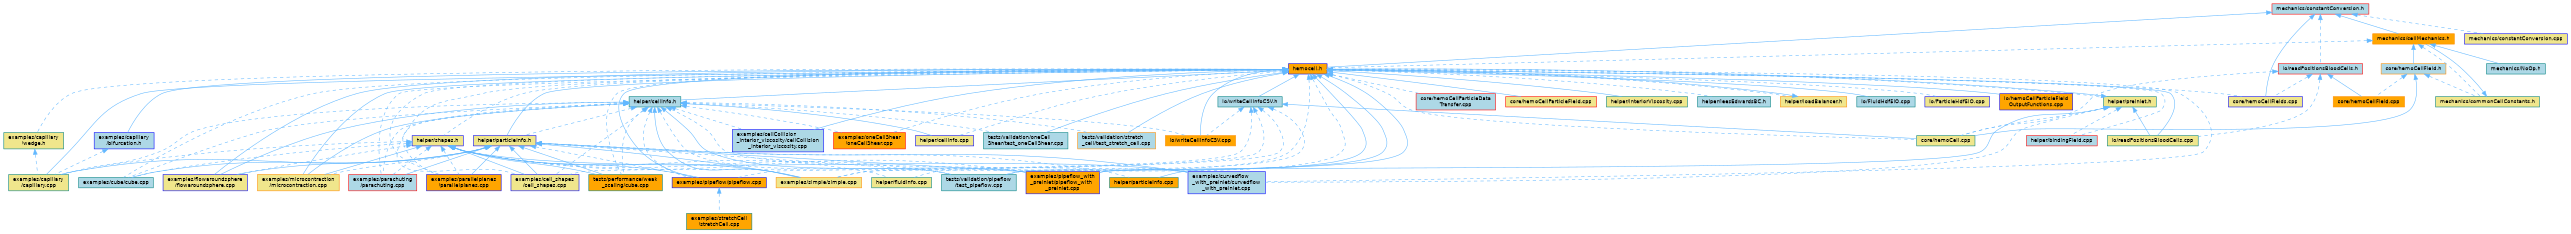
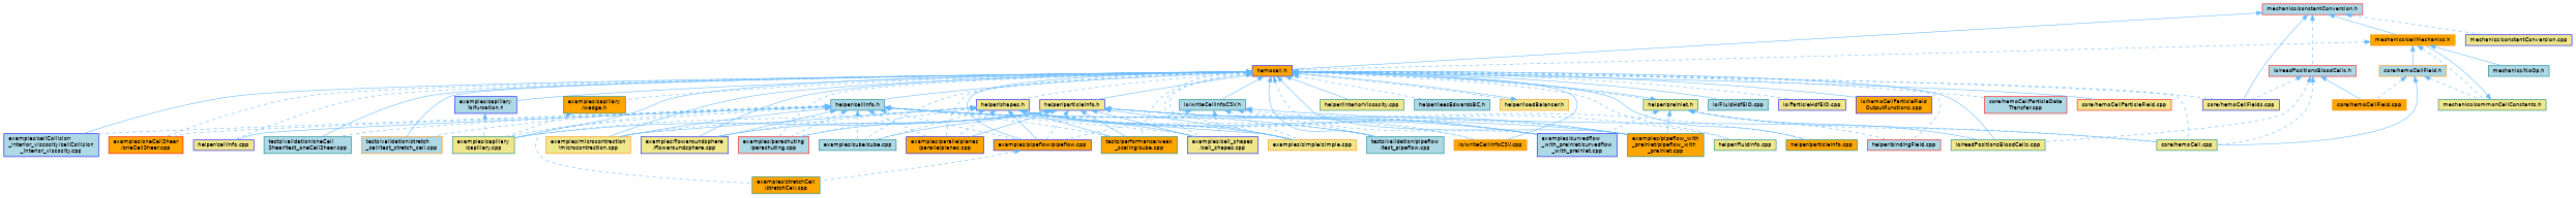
  digraph {
    node [color=teal fillcolor=khaki fontname=Helvetica fontsize=10 shape=box style=filled]
    edge [color=steelblue1 dir=back fontname=Helvetica fontsize=10 labelfontname=Helvetica labelfontsize=10 style=dashed]
    n1 [color=red fillcolor=lightblue fontcolor=black height=0.2 label="mechanics/constantConversion.h" width=0.4]
    n2 [color=blue height=0.2 label="core/hemoCellFields.cpp" width=0.4]
    n3 [color=blue fillcolor=orange height=0.2 label="hemocell.h" width=0.4]
    n4 [color=red fillcolor=lightblue height=0.2 label="io/readPositionsBloodCells.h" width=0.4]
    n5 [color=darkorange fillcolor=orange height=0.2 label="mechanics/cellMechanics.h" width=0.4]
    n6 [color=blue height=0.2 label="mechanics/constantConversion.cpp" width=0.4]
    n7 [height=0.2 label="core/hemoCell.cpp" width=0.4]
    n8 [color=red fillcolor=lightblue height=0.2 label="core/hemoCellParticleData\lTransfer.cpp" width=0.4]
    n9 [color=red height=0.2 label="core/hemoCellParticleField.cpp" width=0.4]
    n10 [color=blue fillcolor=lightblue height=0.2 label="examples/capillary\l/bifurcation.h" width=0.4]
    n11 [height=0.2 label="examples/capillary\l/capillary.cpp" width=0.4]
-   n12 [height=0.2 label="examples/capillary\l/wedge.h" width=0.4]
+   n12 [fillcolor=orange height=0.2 label="examples/capillary\l/wedge.h" width=0.4]
    n13 [color=blue fillcolor=lightblue height=0.2 label="examples/cellCollision\l_interior_viscosity/cellCollision\l_interior_viscosity.cpp" width=0.4]
    n14 [color=blue height=0.2 label="examples/cell_shapes\l/cell_shapes.cpp" width=0.4]
    n15 [fillcolor=lightblue height=0.2 label="examples/cube/cube.cpp" width=0.4]
    n16 [color=blue fillcolor=lightblue height=0.2 label="examples/curvedflow\l_with_preinlet/curvedflow\l_with_preinlet.cpp" width=0.4]
    n17 [color=blue height=0.2 label="examples/flowaroundsphere\l/flowaroundsphere.cpp" width=0.4]
    n18 [color=darkorange height=0.2 label="examples/microcontraction\l/microcontraction.cpp" width=0.4]
    n19 [color=red fillcolor=orange height=0.2 label="examples/oneCellShear\l/oneCellShear.cpp" width=0.4]
    n20 [color=red fillcolor=lightblue height=0.2 label="examples/parachuting\l/parachuting.cpp" width=0.4]
    n21 [color=blue fillcolor=orange height=0.2 label="examples/parallelplanes\l/parallelplanes.cpp" width=0.4]
    n22 [color=blue fillcolor=orange height=0.2 label="examples/pipeflow/pipeflow.cpp" width=0.4]
-   n23 [color=blue fillcolor=orange height=0.2 label="examples/pipeflow_with\l_preinlet/pipeflow_with\l_preinlet.cpp" width=0.4]
+   n23 [fillcolor=orange height=0.2 label="examples/pipeflow_with\l_preinlet/pipeflow_with\l_preinlet.cpp" width=0.4]
    n24 [color=darkorange height=0.2 label="examples/simple/simple.cpp" width=0.4]
    n25 [color=red fillcolor=lightblue height=0.2 label="helper/bindingField.cpp" width=0.4]
    n26 [color=blue height=0.2 label="helper/cellInfo.cpp" width=0.4]
    n27 [fillcolor=lightblue height=0.2 label="helper/cellInfo.h" width=0.4]
    n28 [color=darkorange fillcolor=orange height=0.2 label="io/writeCellInfoCSV.cpp" width=0.4]
    n29 [fillcolor=orange height=0.2 label="tests/performance/weak\l_scaling/cube.cpp" width=0.4]
    n30 [fillcolor=lightblue height=0.2 label="tests/validation/oneCell\lShear/test_oneCellShear.cpp" width=0.4]
    n31 [fillcolor=lightblue height=0.2 label="tests/validation/pipeflow\l/test_pipeflow.cpp" width=0.4]
    n32 [color=darkorange fillcolor=lightblue height=0.2 label="tests/validation/stretch\l_cell/test_stretch_cell.cpp" width=0.4]
    n33 [height=0.2 label="helper/fluidInfo.cpp" width=0.4]
    n34 [color=blue height=0.2 label="helper/shapes.h" width=0.4]
    n35 [height=0.2 label="helper/interiorViscosity.cpp" width=0.4]
    n36 [fillcolor=lightblue height=0.2 label="helper/leesEdwardsBC.h" width=0.4]
    n37 [color=darkorange height=0.2 label="helper/loadBalancer.h" width=0.4]
    n38 [fillcolor=orange height=0.2 label="helper/particleInfo.cpp" width=0.4]
    n39 [color=blue height=0.2 label="helper/particleInfo.h" width=0.4]
    n40 [height=0.2 label="helper/preInlet.h" width=0.4]
    n41 [height=0.2 label="io/readPositionsBloodCells.cpp" width=0.4]
    n42 [fillcolor=lightblue height=0.2 label="io/FluidHdf5IO.cpp" width=0.4]
    n43 [color=blue height=0.2 label="io/ParticleHdf5IO.cpp" width=0.4]
    n44 [color=blue fillcolor=orange height=0.2 label="io/hemoCellParticleField\lOutputFunctions.cpp" width=0.4]
    n45 [fillcolor=lightblue height=0.2 label="io/writeCellInfoCSV.h" width=0.4]
    n46 [color=darkorange fillcolor=orange height=0.2 label="core/hemoCellField.cpp" width=0.4]
    n47 [color=darkorange fillcolor=lightblue height=0.2 label="core/hemoCellField.h" width=0.4]
    n48 [height=0.2 label="mechanics/commonCellConstants.h" width=0.4]
    n49 [fillcolor=lightblue height=0.2 label="mechanics/NoOp.h" width=0.4]
    n50 [fillcolor=orange height=0.2 label="examples/stretchCell\l/stretchCell.cpp" width=0.4]
    n1 -> n2 [style=solid]
    n1 -> n3 [style=solid]
    n1 -> n4
    n1 -> n5 [style=solid]
    n1 -> n6
    n3 -> n2
    n3 -> n7
    n3 -> n8
    n3 -> n9 [style=solid]
    n3 -> n10 [style=solid]
    n3 -> n11 [style=solid]
    n3 -> n12
    n3 -> n13 [style=solid]
    n3 -> n14
    n3 -> n15
    n3 -> n16
    n3 -> n17 [style=solid]
    n3 -> n18 [style=solid]
    n3 -> n19
    n3 -> n20
    n3 -> n21
    n3 -> n22 [style=solid]
    n3 -> n23 [style=solid]
    n3 -> n24
    n3 -> n25
    n3 -> n26
    n3 -> n27 [style=solid]
    n3 -> n28 [style=solid]
    n3 -> n29
    n3 -> n30 [style=solid]
    n3 -> n31 [style=solid]
    n3 -> n32 [style=solid]
    n3 -> n33
    n3 -> n34
    n3 -> n35 [style=solid]
    n3 -> n36
    n3 -> n37
    n3 -> n38 [style=solid]
    n3 -> n39 [style=solid]
    n3 -> n40
    n3 -> n41 [style=solid]
    n3 -> n42 [style=solid]
    n3 -> n43
    n3 -> n44 [style=solid]
    n3 -> n45 [style=solid]
    n4 -> n2
    n4 -> n7
    n4 -> n41
    n4 -> n46 [style=solid]
    n5 -> n3
    n5 -> n47 [style=solid]
    n5 -> n48
    n5 -> n49 [style=solid]
    n10 -> n11
    n12 -> n11
    n22 -> n50
    n27 -> n11
    n27 -> n13
    n27 -> n14
    n27 -> n15
    n27 -> n16
    n27 -> n17 [style=solid]
    n27 -> n18 [style=solid]
    n27 -> n19
    n27 -> n20
    n27 -> n21
    n27 -> n22
    n27 -> n23 [style=solid]
    n27 -> n24 [style=solid]
    n27 -> n26 [style=solid]
    n27 -> n28
    n27 -> n29
    n27 -> n30
    n27 -> n31
    n27 -> n32
-   n27 -> n39
+   n27 -> n50
    n34 -> n11
    n34 -> n14 [style=solid]
    n34 -> n15
    n34 -> n16 [style=solid]
    n34 -> n17
    n34 -> n18 [style=solid]
    n34 -> n20
    n34 -> n21
    n34 -> n22 [style=solid]
    n34 -> n23
    n34 -> n24 [style=solid]
    n34 -> n29 [style=solid]
    n34 -> n31
    n34 -> n33
    n37 -> n3 [style=solid]
    n39 -> n11 [style=solid]
    n39 -> n14 [style=solid]
    n39 -> n15 [style=solid]
    n39 -> n16 [style=solid]
    n39 -> n17 [style=solid]
    n39 -> n18
    n39 -> n20 [style=solid]
    n39 -> n21 [style=solid]
    n39 -> n22
    n39 -> n23 [style=solid]
    n39 -> n24 [style=solid]
    n39 -> n29 [style=solid]
    n39 -> n31
    n39 -> n38
    n40 -> n3 [style=solid]
    n40 -> n7
    n40 -> n16
    n40 -> n23 [style=solid]
    n40 -> n25
    n40 -> n41 [style=solid]
    n45 -> n7 [style=solid]
    n45 -> n14
    n45 -> n22
    n45 -> n24
    n45 -> n28
    n45 -> n31
    n47 -> n7 [style=solid]
    n47 -> n46
    n47 -> n48
    n48 -> n5 [style=solid]
  }
